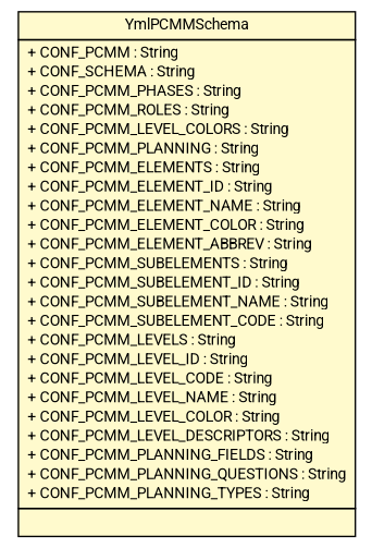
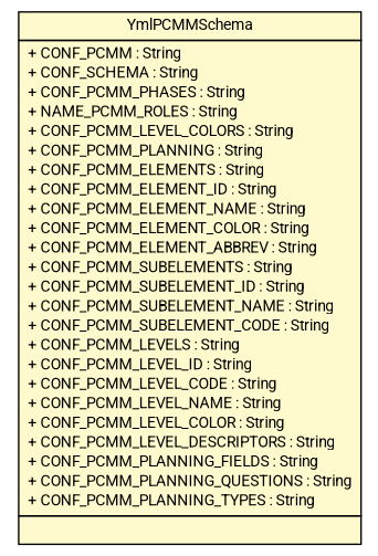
  digraph {
    nodesep=0.25
    ranksep=0.5
    fontname=Roboto
-   n1 [fontcolor=black fontname=Roboto fontsize=10.0 label=<<table title="gov.sandia.cf.application.configuration.pcmm.YmlPCMMSchema" border="0" cellborder="1" cellspacing="0" cellpadding="2" port="p" bgcolor="lemonChiffon" href="./YmlPCMMSchema.html"> 		<tr><td><table border="0" cellspacing="0" cellpadding="1"> <tr><td align="center" balign="center"> YmlPCMMSchema </td></tr> 		</table></td></tr> 		<tr><td><table border="0" cellspacing="0" cellpadding="1"> <tr><td align="left" balign="left"> + CONF_PCMM : String </td></tr> <tr><td align="left" balign="left"> + CONF_SCHEMA : String </td></tr> <tr><td align="left" balign="left"> + CONF_PCMM_PHASES : String </td></tr> <tr><td align="left" balign="left"> + CONF_PCMM_ROLES : String </td></tr> <tr><td align="left" balign="left"> + CONF_PCMM_LEVEL_COLORS : String </td></tr> <tr><td align="left" balign="left"> + CONF_PCMM_PLANNING : String </td></tr> <tr><td align="left" balign="left"> + CONF_PCMM_ELEMENTS : String </td></tr> <tr><td align="left" balign="left"> + CONF_PCMM_ELEMENT_ID : String </td></tr> <tr><td align="left" balign="left"> + CONF_PCMM_ELEMENT_NAME : String </td></tr> <tr><td align="left" balign="left"> + CONF_PCMM_ELEMENT_COLOR : String </td></tr> <tr><td align="left" balign="left"> + CONF_PCMM_ELEMENT_ABBREV : String </td></tr> <tr><td align="left" balign="left"> + CONF_PCMM_SUBELEMENTS : String </td></tr> <tr><td align="left" balign="left"> + CONF_PCMM_SUBELEMENT_ID : String </td></tr> <tr><td align="left" balign="left"> + CONF_PCMM_SUBELEMENT_NAME : String </td></tr> <tr><td align="left" balign="left"> + CONF_PCMM_SUBELEMENT_CODE : String </td></tr> <tr><td align="left" balign="left"> + CONF_PCMM_LEVELS : String </td></tr> <tr><td align="left" balign="left"> + CONF_PCMM_LEVEL_ID : String </td></tr> <tr><td align="left" balign="left"> + CONF_PCMM_LEVEL_CODE : String </td></tr> <tr><td align="left" balign="left"> + CONF_PCMM_LEVEL_NAME : String </td></tr> <tr><td align="left" balign="left"> + CONF_PCMM_LEVEL_COLOR : String </td></tr> <tr><td align="left" balign="left"> + CONF_PCMM_LEVEL_DESCRIPTORS : String </td></tr> <tr><td align="left" balign="left"> + CONF_PCMM_PLANNING_FIELDS : String </td></tr> <tr><td align="left" balign="left"> + CONF_PCMM_PLANNING_QUESTIONS : String </td></tr> <tr><td align="left" balign="left"> + CONF_PCMM_PLANNING_TYPES : String </td></tr> 		</table></td></tr> 		<tr><td><table border="0" cellspacing="0" cellpadding="1"> <tr><td align="left" balign="left">  </td></tr> 		</table></td></tr> 		</table>> shape=plaintext]
+   n1 [fontcolor=black fontname=Roboto fontsize=10.0 label=<<table title="gov.sandia.cf.application.configuration.pcmm.YmlPCMMSchema" border="0" cellborder="1" cellspacing="0" cellpadding="2" port="p" bgcolor="lemonChiffon" href="./YmlPCMMSchema.html"> 		<tr><td><table border="0" cellspacing="0" cellpadding="1"> <tr><td align="center" balign="center"> YmlPCMMSchema </td></tr> 		</table></td></tr> 		<tr><td><table border="0" cellspacing="0" cellpadding="1"> <tr><td align="left" balign="left"> + CONF_PCMM : String </td></tr> <tr><td align="left" balign="left"> + CONF_SCHEMA : String </td></tr> <tr><td align="left" balign="left"> + CONF_PCMM_PHASES : String </td></tr> <tr><td align="left" balign="left"> + NAME_PCMM_ROLES : String </td></tr> <tr><td align="left" balign="left"> + CONF_PCMM_LEVEL_COLORS : String </td></tr> <tr><td align="left" balign="left"> + CONF_PCMM_PLANNING : String </td></tr> <tr><td align="left" balign="left"> + CONF_PCMM_ELEMENTS : String </td></tr> <tr><td align="left" balign="left"> + CONF_PCMM_ELEMENT_ID : String </td></tr> <tr><td align="left" balign="left"> + CONF_PCMM_ELEMENT_NAME : String </td></tr> <tr><td align="left" balign="left"> + CONF_PCMM_ELEMENT_COLOR : String </td></tr> <tr><td align="left" balign="left"> + CONF_PCMM_ELEMENT_ABBREV : String </td></tr> <tr><td align="left" balign="left"> + CONF_PCMM_SUBELEMENTS : String </td></tr> <tr><td align="left" balign="left"> + CONF_PCMM_SUBELEMENT_ID : String </td></tr> <tr><td align="left" balign="left"> + CONF_PCMM_SUBELEMENT_NAME : String </td></tr> <tr><td align="left" balign="left"> + CONF_PCMM_SUBELEMENT_CODE : String </td></tr> <tr><td align="left" balign="left"> + CONF_PCMM_LEVELS : String </td></tr> <tr><td align="left" balign="left"> + CONF_PCMM_LEVEL_ID : String </td></tr> <tr><td align="left" balign="left"> + CONF_PCMM_LEVEL_CODE : String </td></tr> <tr><td align="left" balign="left"> + CONF_PCMM_LEVEL_NAME : String </td></tr> <tr><td align="left" balign="left"> + CONF_PCMM_LEVEL_COLOR : String </td></tr> <tr><td align="left" balign="left"> + CONF_PCMM_LEVEL_DESCRIPTORS : String </td></tr> <tr><td align="left" balign="left"> + CONF_PCMM_PLANNING_FIELDS : String </td></tr> <tr><td align="left" balign="left"> + CONF_PCMM_PLANNING_QUESTIONS : String </td></tr> <tr><td align="left" balign="left"> + CONF_PCMM_PLANNING_TYPES : String </td></tr> 		</table></td></tr> 		<tr><td><table border="0" cellspacing="0" cellpadding="1"> <tr><td align="left" balign="left">  </td></tr> 		</table></td></tr> 		</table>> shape=plaintext]
  }
